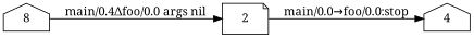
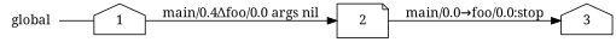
  digraph {
    fontname="Noto Serif"
    rankdir=LR
    node [fontname="Noto Serif" shape=house]
    edge [fontname="Noto Serif"]
-   n2 [label=8]
+   n1 [label=global shape=plaintext]
+   n2 [label=1]
    n3 [label=2 shape=note]
-   n4 [label=4]
+   n4 [label=3]
+   n1 -> n2 [arrowhead=none]
    n2 -> n3 [label="main/0.4Δfoo/0.0 args nil"]
    n3 -> n4 [label="main/0.0→foo/0.0:stop"]
  }
